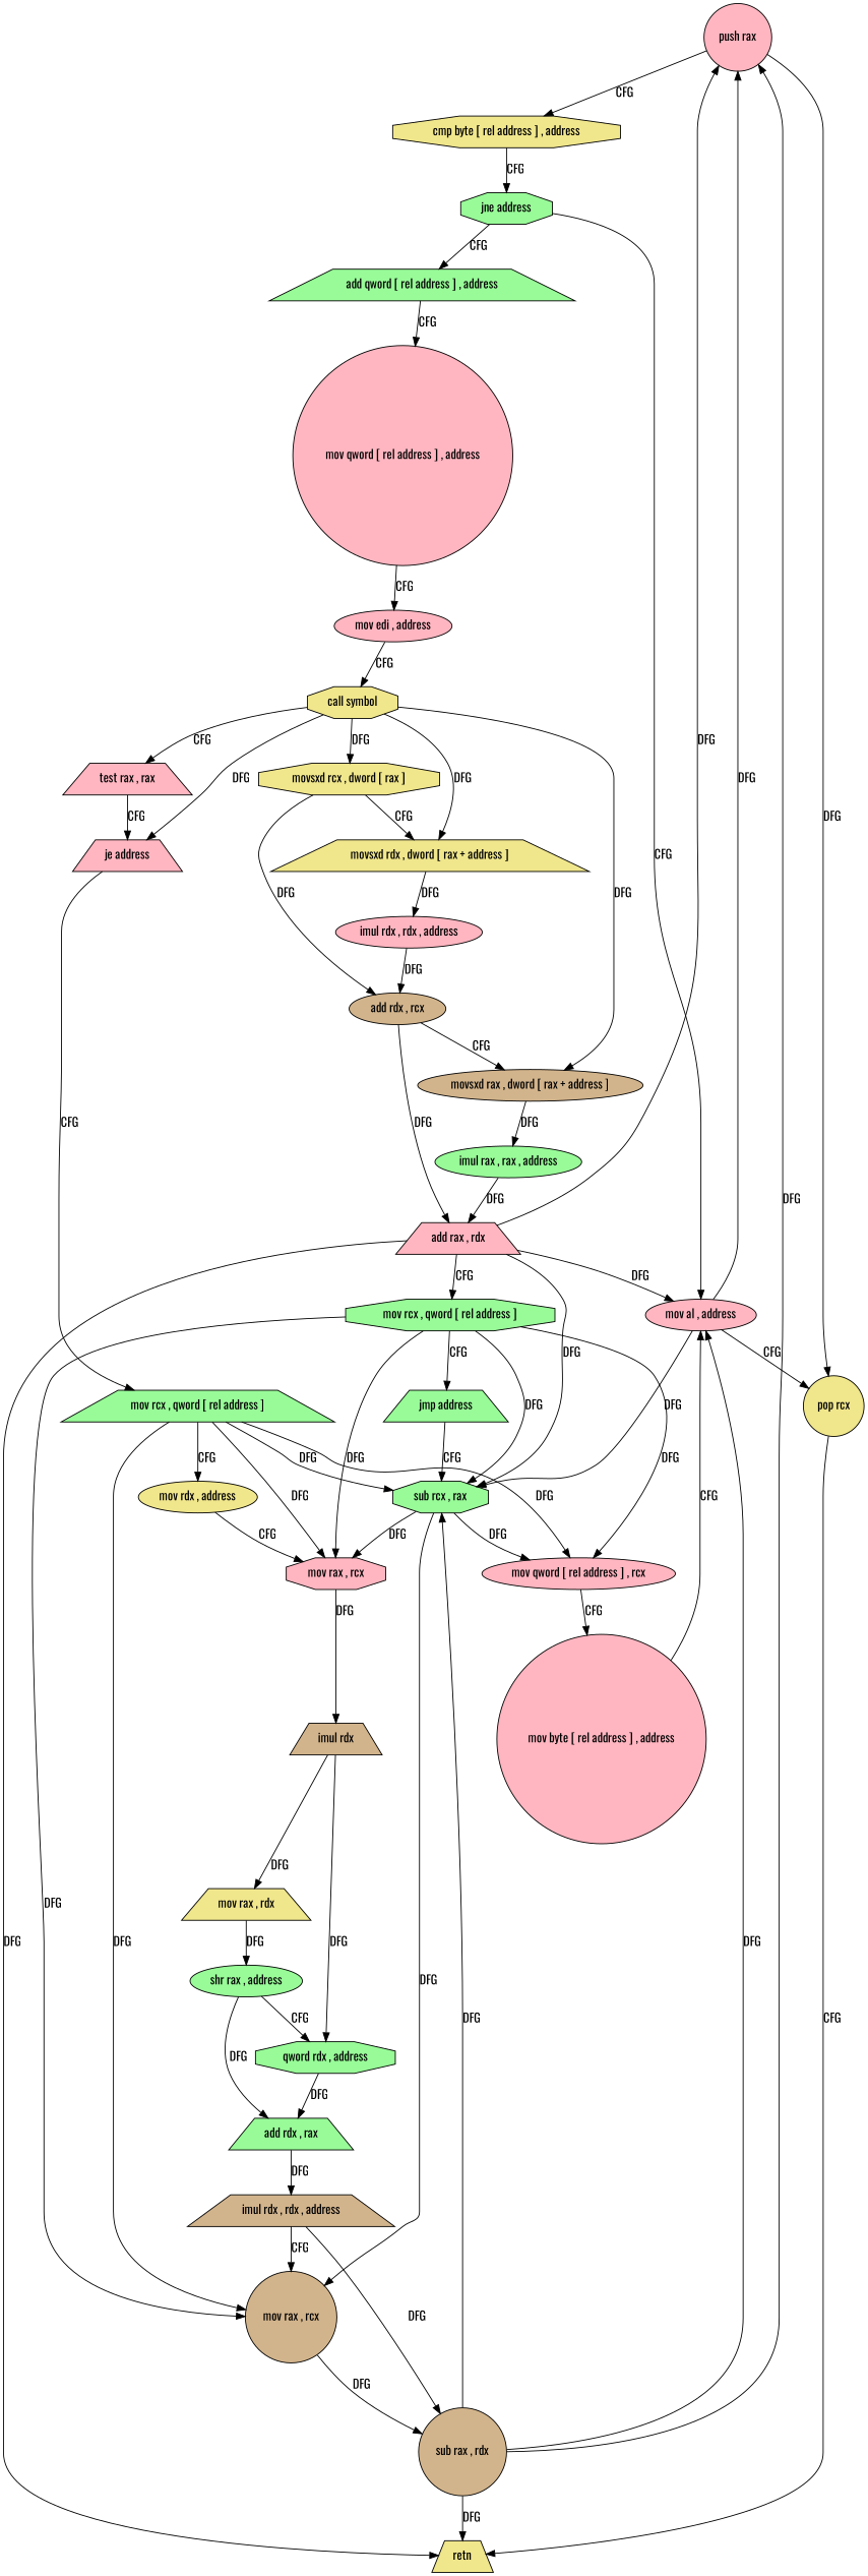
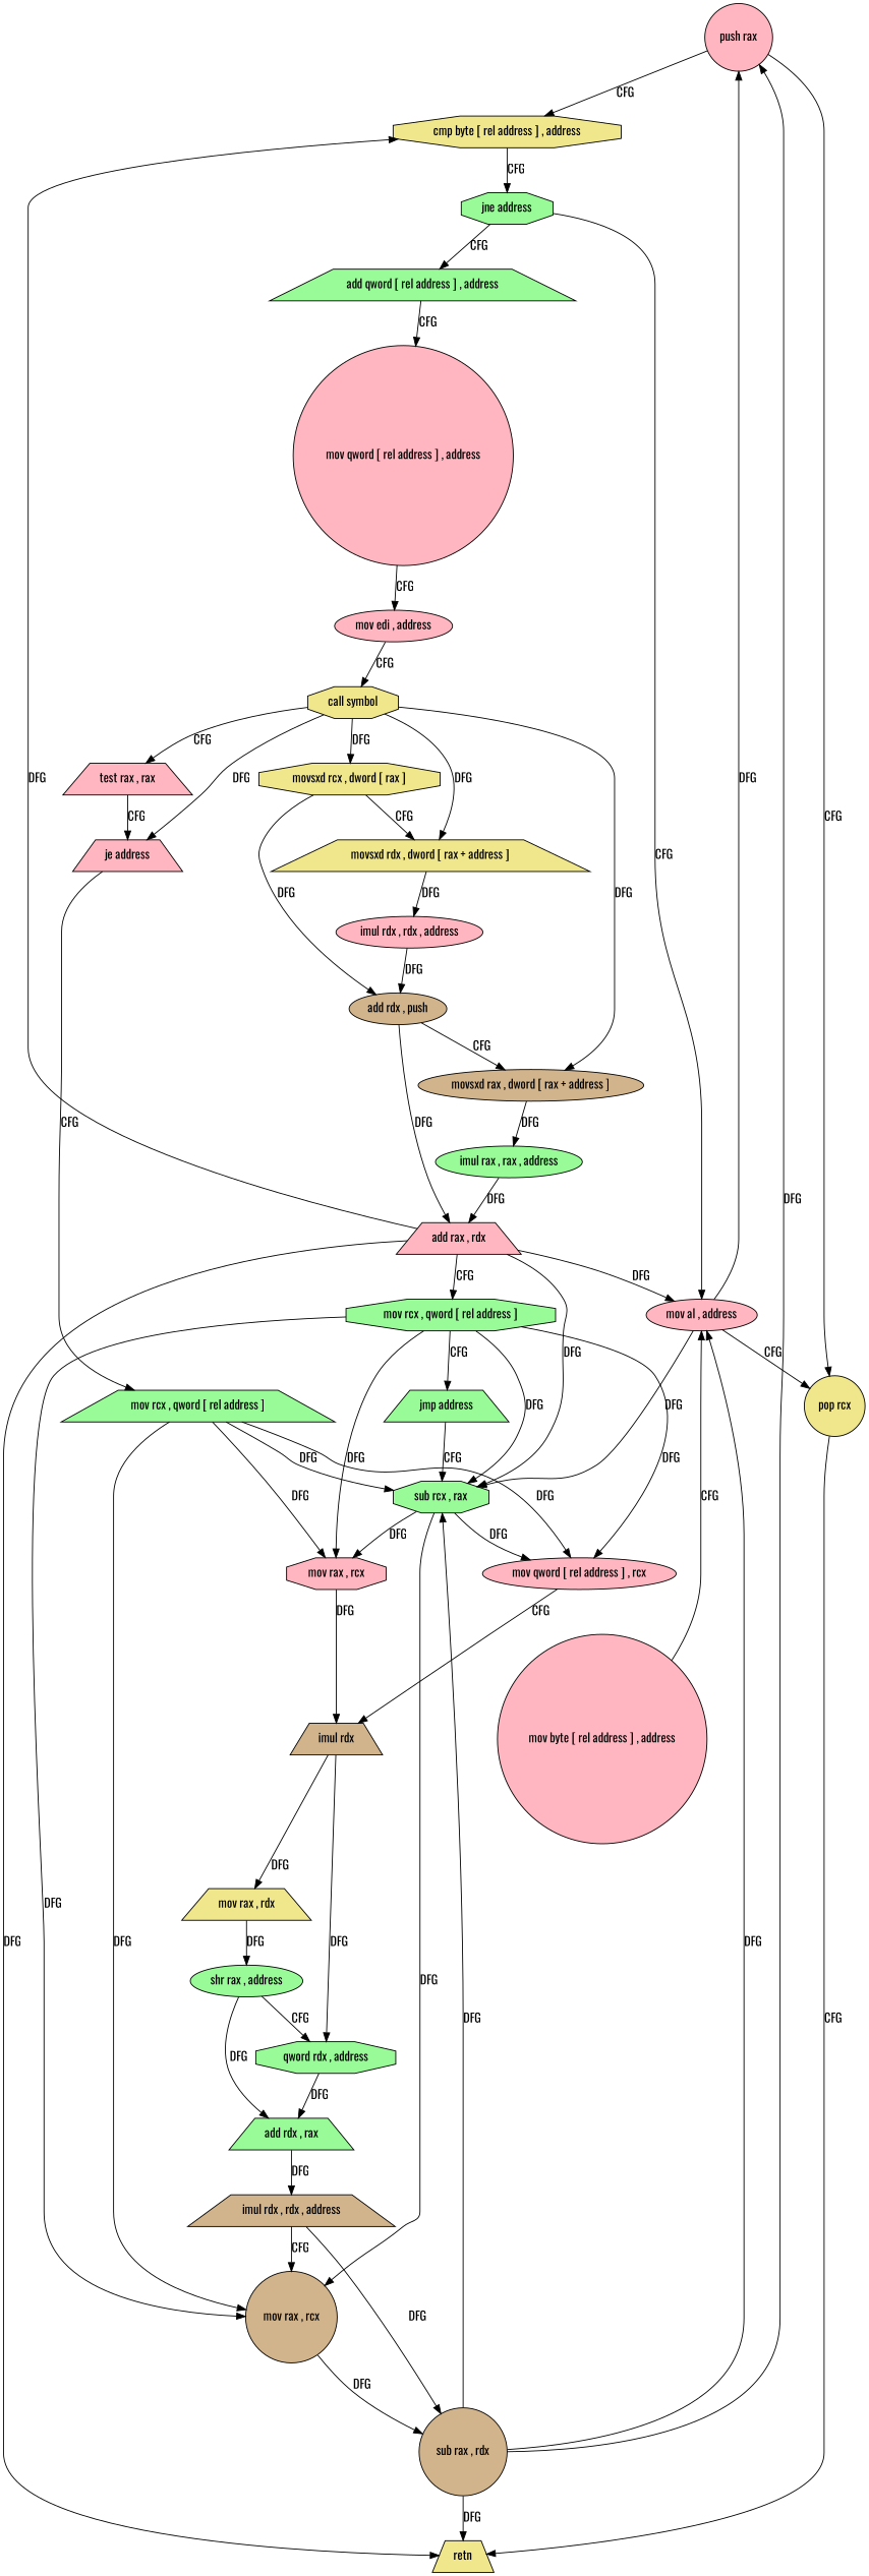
  digraph {
    fontname=Oswald
    node [fillcolor=lightpink fontname=Oswald shape=trapezium style=filled]
    edge [fontname=Oswald]
    n1 [label="push rax" shape=circle]
    n2 [fillcolor=khaki label="cmp byte [ rel address ] , address" shape=octagon]
    n3 [fillcolor=khaki label="pop rcx" shape=circle]
    n4 [fillcolor=palegreen label="jne address" shape=octagon]
    n5 [fillcolor=khaki label=retn]
    n6 [label="mov al , address" shape=ellipse]
    n7 [fillcolor=palegreen label="add qword [ rel address ] , address"]
    n8 [fillcolor=palegreen label="sub rcx , rax" shape=octagon]
    n9 [label="mov qword [ rel address ] , address" shape=circle]
    n10 [label="mov rax , rcx" shape=octagon]
    n11 [fillcolor=tan label="mov rax , rcx" shape=circle]
    n12 [label="mov qword [ rel address ] , rcx" shape=ellipse]
    n13 [label="mov edi , address" shape=ellipse]
    n14 [fillcolor=khaki label="call symbol" shape=octagon]
    n15 [label="test rax , rax"]
    n16 [label="je address"]
    n17 [fillcolor=khaki label="movsxd rcx , dword [ rax ]" shape=octagon]
    n18 [fillcolor=khaki label="movsxd rdx , dword [ rax + address ]"]
    n19 [fillcolor=tan label="movsxd rax , dword [ rax + address ]" shape=ellipse]
    n20 [fillcolor=palegreen label="mov rcx , qword [ rel address ]"]
-   n21 [fillcolor=tan label="add rdx , rcx" shape=ellipse]
+   n21 [fillcolor=tan label="add rdx , push" shape=ellipse]
    n22 [label="imul rdx , rdx , address" shape=ellipse]
    n23 [fillcolor=palegreen label="imul rax , rax , address" shape=ellipse]
-   n24 [fillcolor=khaki label="mov rdx , address" shape=ellipse]
    n25 [fillcolor=tan label="imul rdx"]
    n26 [fillcolor=tan label="sub rax , rdx" shape=circle]
    n27 [label="mov byte [ rel address ] , address" shape=circle]
    n28 [label="add rax , rdx"]
    n29 [fillcolor=khaki label="mov rax , rdx"]
    n30 [fillcolor=palegreen label="qword rdx , address" shape=octagon]
    n31 [fillcolor=palegreen label="shr rax , address" shape=ellipse]
    n32 [fillcolor=palegreen label="add rdx , rax"]
    n33 [fillcolor=tan label="imul rdx , rdx , address"]
    n34 [fillcolor=palegreen label="mov rcx , qword [ rel address ]" shape=octagon]
    n35 [fillcolor=palegreen label="jmp address"]
    n1 -> n2 [label=CFG]
-   n1 -> n3 [label=DFG]
+   n1 -> n3 [label=CFG]
    n2 -> n4 [label=CFG]
    n3 -> n5 [label=CFG]
    n4 -> n6 [label=CFG]
    n4 -> n7 [label=CFG]
    n6 -> n1 [label=DFG]
    n6 -> n3 [label=CFG]
    n6 -> n8 [label=DFG]
    n7 -> n9 [label=CFG]
    n8 -> n10 [label=DFG]
    n8 -> n11 [label=DFG]
    n8 -> n12 [label=DFG]
    n9 -> n13 [label=CFG]
    n10 -> n25 [label=DFG]
    n11 -> n26 [label=DFG]
-   n12 -> n27 [label=CFG]
+   n12 -> n25 [label=CFG]
    n13 -> n14 [label=CFG]
    n14 -> n15 [label=CFG]
    n14 -> n16 [label=DFG]
    n14 -> n17 [label=DFG]
    n14 -> n18 [label=DFG]
    n14 -> n19 [label=DFG]
    n15 -> n16 [label=CFG]
    n16 -> n20 [label=CFG]
    n17 -> n18 [label=CFG]
    n17 -> n21 [label=DFG]
    n18 -> n22 [label=DFG]
    n19 -> n23 [label=DFG]
    n20 -> n8 [label=DFG]
    n20 -> n10 [label=DFG]
    n20 -> n11 [label=DFG]
    n20 -> n12 [label=DFG]
-   n20 -> n24 [label=CFG]
    n21 -> n19 [label=CFG]
    n21 -> n28 [label=DFG]
    n22 -> n21 [label=DFG]
    n23 -> n28 [label=DFG]
-   n24 -> n10 [label=CFG]
    n25 -> n29 [label=DFG]
    n25 -> n30 [label=DFG]
    n26 -> n1 [label=DFG]
    n26 -> n5 [label=DFG]
    n26 -> n6 [label=DFG]
    n26 -> n8 [label=DFG]
    n27 -> n6 [label=CFG]
-   n28 -> n1 [label=DFG]
+   n28 -> n2 [label=DFG]
    n28 -> n5 [label=DFG]
    n28 -> n6 [label=DFG]
    n28 -> n8 [label=DFG]
    n28 -> n34 [label=CFG]
    n29 -> n31 [label=DFG]
    n30 -> n32 [label=DFG]
    n31 -> n30 [label=CFG]
    n31 -> n32 [label=DFG]
    n32 -> n33 [label=DFG]
    n33 -> n11 [label=CFG]
    n33 -> n26 [label=DFG]
    n34 -> n8 [label=DFG]
    n34 -> n10 [label=DFG]
    n34 -> n11 [label=DFG]
    n34 -> n12 [label=DFG]
    n34 -> n35 [label=CFG]
    n35 -> n8 [label=CFG]
  }
